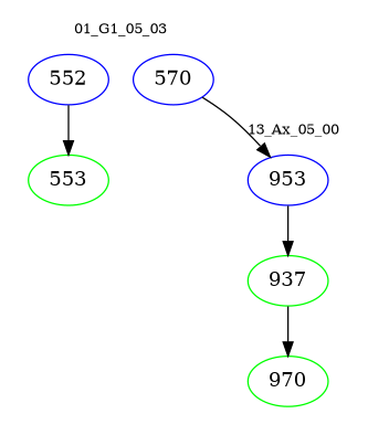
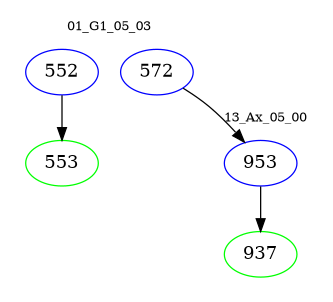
  digraph {
    node [color=blue]
    edge [color=black]
    n1 [label=953]
    n2 [color=green label=937]
-   n3 [color=green label=970]
-   n4 [label=570]
+   n4 [label=572]
    n5 [label=552]
    n6 [color=green label=553]
    subgraph cluster_1 {
      color=white
      fontsize=10
      label="13_Ax_05_00"
      n1
      n2
-     n3
    }
    subgraph cluster_2 {
      color=white
      fontsize=10
      label="01_G1_05_03"
      n4
      n5
      n6
    }
    n1 -> n2
-   n2 -> n3
    n4 -> n1
    n5 -> n6
  }
